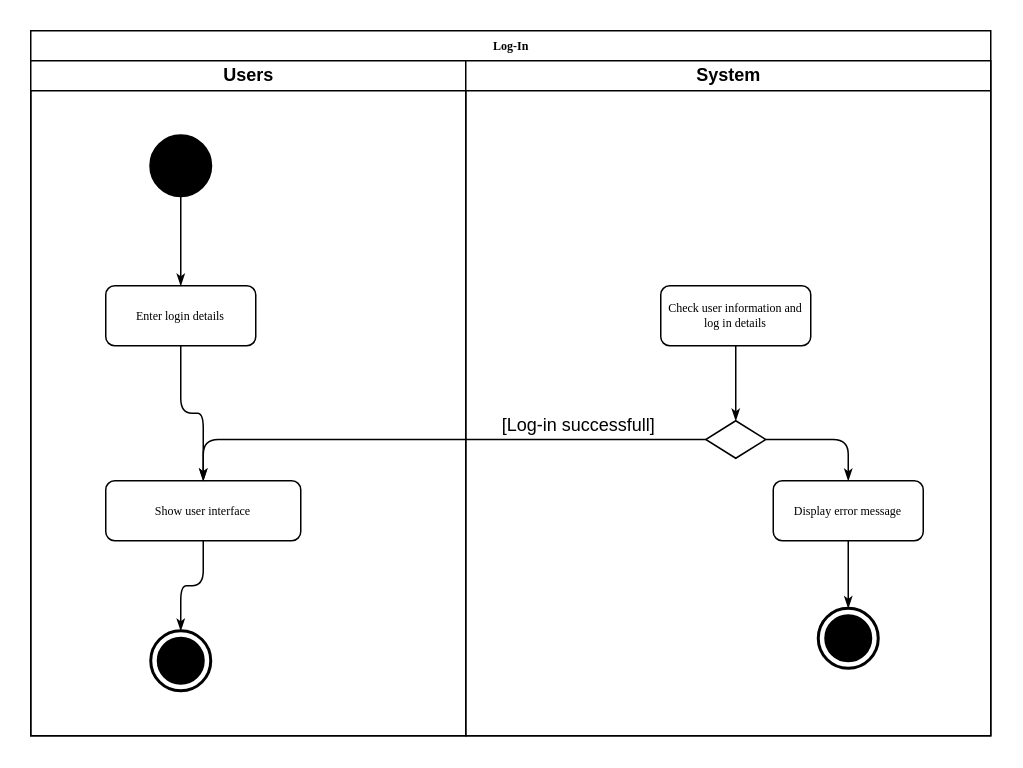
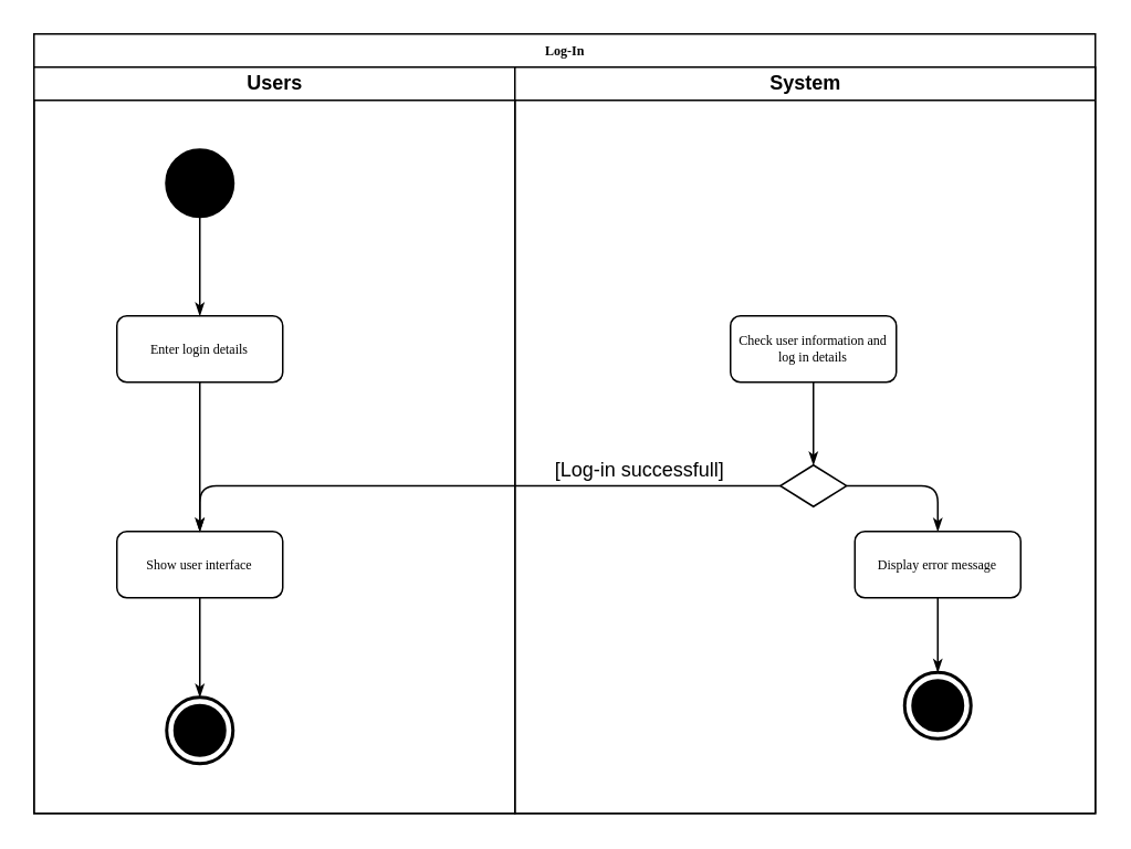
  <mxCell id="0" />
  <mxCell id="1" parent="0" />
  <mxCell id="2" value="Log-In" style="swimlane;html=1;childLayout=stackLayout;startSize=20;rounded=0;shadow=0;labelBackgroundColor=none;strokeWidth=1;fontFamily=Verdana;fontSize=8;align=center;" parent="1" vertex="1"><mxGeometry x="20" y="20" width="640" height="470" as="geometry"><mxRectangle x="70" y="40" width="50" height="20" as="alternateBounds" /></mxGeometry></mxCell>
  <mxCell id="3" value="Users" style="swimlane;html=1;startSize=20;" parent="2" vertex="1"><mxGeometry y="20" width="290" height="450" as="geometry" /></mxCell>
  <mxCell id="4" value="Enter login details" style="rounded=1;whiteSpace=wrap;html=1;shadow=0;labelBackgroundColor=none;strokeWidth=1;fontFamily=Verdana;fontSize=8;align=center;" parent="3" vertex="1"><mxGeometry x="50" y="150" width="100" height="40" as="geometry" /></mxCell>
  <mxCell id="5" value="" style="shape=ellipse;html=1;fillColor=#000000;strokeWidth=2;verticalLabelPosition=bottom;verticalAlignment=top;perimeter=ellipsePerimeter;" parent="3" vertex="1"><mxGeometry x="80" y="50" width="40" height="40" as="geometry" /></mxCell>
  <mxCell id="6" value="" style="html=1;shape=mxgraph.sysml.actFinal;strokeWidth=2;verticalLabelPosition=bottom;verticalAlignment=top;" parent="3" vertex="1"><mxGeometry x="80" y="380" width="40" height="40" as="geometry" /></mxCell>
  <mxCell id="7" style="edgeStyle=orthogonalEdgeStyle;rounded=1;html=1;labelBackgroundColor=none;startArrow=none;startFill=0;startSize=5;endArrow=classicThin;endFill=1;endSize=5;jettySize=auto;orthogonalLoop=1;strokeWidth=1;fontFamily=Verdana;fontSize=8" parent="3" source="5" target="4" edge="1"><mxGeometry relative="1" as="geometry"><mxPoint x="170" y="210" as="sourcePoint" /><mxPoint x="540" y="135" as="targetPoint" /></mxGeometry></mxCell>
- <mxCell id="8" value="Show user interface" style="rounded=1;whiteSpace=wrap;html=1;shadow=0;labelBackgroundColor=none;strokeWidth=1;fontFamily=Verdana;fontSize=8;align=center;" parent="3" vertex="1"><mxGeometry x="50" y="280" width="130" height="40" as="geometry" /></mxCell>
+ <mxCell id="8" value="Show user interface" style="rounded=1;whiteSpace=wrap;html=1;shadow=0;labelBackgroundColor=none;strokeWidth=1;fontFamily=Verdana;fontSize=8;align=center;" parent="3" vertex="1"><mxGeometry x="50" y="280" width="100" height="40" as="geometry" /></mxCell>
  <mxCell id="9" style="edgeStyle=orthogonalEdgeStyle;rounded=1;html=1;labelBackgroundColor=none;startArrow=none;startFill=0;startSize=5;endArrow=classicThin;endFill=1;endSize=5;jettySize=auto;orthogonalLoop=1;strokeWidth=1;fontFamily=Verdana;fontSize=8" parent="3" source="8" target="6" edge="1"><mxGeometry relative="1" as="geometry"><mxPoint x="70" y="320" as="sourcePoint" /><mxPoint x="70" y="380" as="targetPoint" /></mxGeometry></mxCell>
  <mxCell id="10" style="edgeStyle=orthogonalEdgeStyle;rounded=1;html=1;labelBackgroundColor=none;startArrow=none;startFill=0;startSize=5;endArrow=classicThin;endFill=1;endSize=5;jettySize=auto;orthogonalLoop=1;strokeWidth=1;fontFamily=Verdana;fontSize=8;" parent="2" source="4" target="8" edge="1"><mxGeometry relative="1" as="geometry" /></mxCell>
  <mxCell id="11" value="System" style="swimlane;html=1;startSize=20;" parent="2" vertex="1"><mxGeometry x="290" y="20" width="350" height="450" as="geometry" /></mxCell>
  <mxCell id="12" value="Check user information and log in details" style="rounded=1;whiteSpace=wrap;html=1;shadow=0;labelBackgroundColor=none;strokeWidth=1;fontFamily=Verdana;fontSize=8;align=center;" parent="11" vertex="1"><mxGeometry x="130" y="150" width="100" height="40" as="geometry" /></mxCell>
  <mxCell id="13" value="" style="rhombus;whiteSpace=wrap;html=1;" parent="11" vertex="1"><mxGeometry x="160" y="240" width="40" height="25" as="geometry" /></mxCell>
  <mxCell id="14" value="[Log-in successfull]" style="text;html=1;align=center;verticalAlign=middle;resizable=0;points=[];;autosize=1;" parent="11" vertex="1"><mxGeometry x="15" y="232.5" width="120" height="20" as="geometry" /></mxCell>
  <mxCell id="15" style="edgeStyle=orthogonalEdgeStyle;rounded=1;html=1;labelBackgroundColor=none;startArrow=none;startFill=0;startSize=5;endArrow=classicThin;endFill=1;endSize=5;jettySize=auto;orthogonalLoop=1;strokeWidth=1;fontFamily=Verdana;fontSize=8" parent="11" source="12" target="13" edge="1"><mxGeometry relative="1" as="geometry"><mxPoint x="180" y="190" as="sourcePoint" /><mxPoint x="220" y="310" as="targetPoint" /></mxGeometry></mxCell>
  <mxCell id="16" style="edgeStyle=orthogonalEdgeStyle;rounded=1;html=1;labelBackgroundColor=none;startArrow=none;startFill=0;startSize=5;endArrow=classicThin;endFill=1;endSize=5;jettySize=auto;orthogonalLoop=1;strokeWidth=1;fontFamily=Verdana;fontSize=8" parent="11" source="13" target="17" edge="1"><mxGeometry relative="1" as="geometry"><mxPoint x="60" y="420" as="sourcePoint" /><mxPoint x="360" y="340" as="targetPoint" /></mxGeometry></mxCell>
  <mxCell id="17" value="Display error message" style="rounded=1;whiteSpace=wrap;html=1;shadow=0;labelBackgroundColor=none;strokeWidth=1;fontFamily=Verdana;fontSize=8;align=center;" parent="11" vertex="1"><mxGeometry x="205" y="280" width="100" height="40" as="geometry" /></mxCell>
  <mxCell id="18" value="" style="html=1;shape=mxgraph.sysml.actFinal;strokeWidth=2;verticalLabelPosition=bottom;verticalAlignment=top;" parent="11" vertex="1"><mxGeometry x="235" y="365" width="40" height="40" as="geometry" /></mxCell>
  <mxCell id="19" style="edgeStyle=orthogonalEdgeStyle;rounded=1;html=1;labelBackgroundColor=none;startArrow=none;startFill=0;startSize=5;endArrow=classicThin;endFill=1;endSize=5;jettySize=auto;orthogonalLoop=1;strokeWidth=1;fontFamily=Verdana;fontSize=8;" parent="11" source="17" target="18" edge="1"><mxGeometry relative="1" as="geometry"><mxPoint x="277.5" y="320" as="sourcePoint" /><mxPoint x="222.5" y="350" as="targetPoint" /></mxGeometry></mxCell>
  <mxCell id="20" style="edgeStyle=orthogonalEdgeStyle;rounded=1;html=1;labelBackgroundColor=none;startArrow=none;startFill=0;startSize=5;endArrow=classicThin;endFill=1;endSize=5;jettySize=auto;orthogonalLoop=1;strokeWidth=1;fontFamily=Verdana;fontSize=8" parent="2" source="13" target="8" edge="1"><mxGeometry relative="1" as="geometry"><mxPoint x="470" y="360" as="sourcePoint" /><mxPoint x="900" y="360" as="targetPoint" /></mxGeometry></mxCell>
